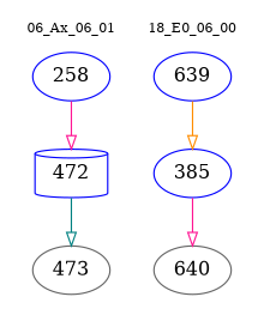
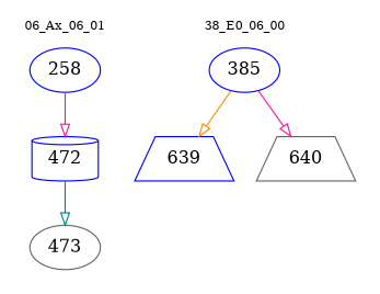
  digraph {
    node [color=blue shape=ellipse]
    edge [arrowhead=onormal color=deeppink]
    n1 [label=258]
    n2 [label=472 shape=cylinder]
    n3 [color=gray40 label=473]
    n4 [label=385]
-   n5 [label=639]
-   n6 [color=gray40 label=640]
+   n5 [label=639 shape=trapezium]
+   n6 [color=gray40 label=640 shape=trapezium]
    subgraph cluster_1 {
      color=white
      fontsize=10
      label="06_Ax_06_01"
      n1
      n2
      n3
    }
    subgraph cluster_2 {
      color=white
      fontsize=10
-     label="18_E0_06_00"
+     label="38_E0_06_00"
      n4
      n5
      n6
    }
    n1 -> n2
    n2 -> n3 [color=teal]
-   n5 -> n4 [color=darkorange]
+   n4 -> n5 [color=darkorange]
    n4 -> n6
  }
